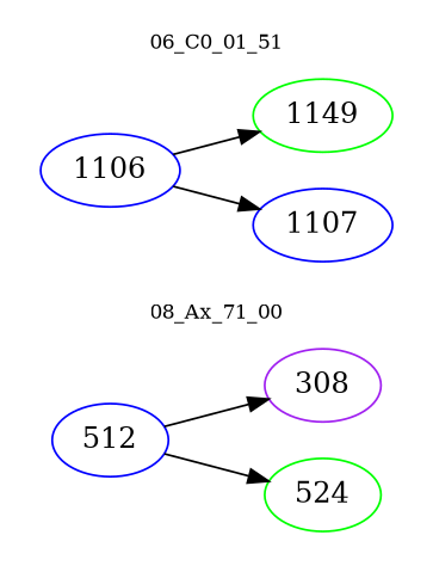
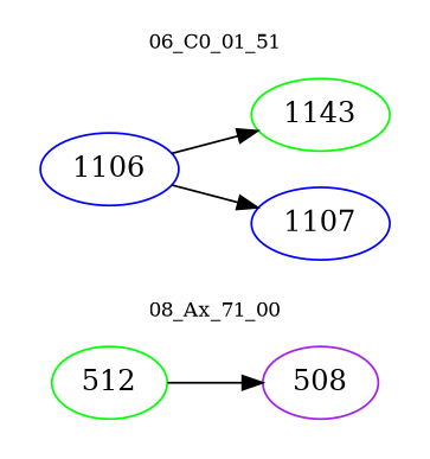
  digraph {
    rankdir=LR
    node [color=blue]
    edge [color=black]
-   n1 [label=512]
-   n2 [color=green label=524]
-   n3 [color=purple label=308]
+   n1 [color=green label=512]
+   n3 [color=purple label=508]
    n4 [label=1106]
    n5 [label=1107]
-   n6 [color=green label=1149]
+   n6 [color=green label=1143]
    subgraph cluster_1 {
      color=white
      fontsize=10
      label="08_Ax_71_00"
      n1
-     n2
      n3
    }
    subgraph cluster_2 {
      color=white
      fontsize=10
      label="06_C0_01_51"
      n4
      n5
      n6
    }
-   n1 -> n2
    n1 -> n3
    n4 -> n5
    n4 -> n6
  }
